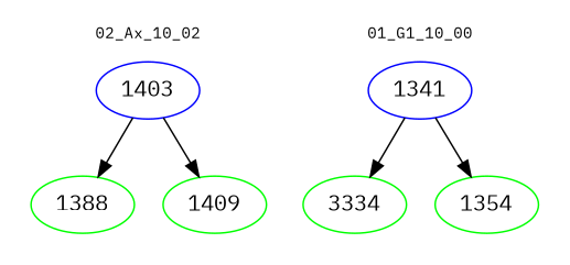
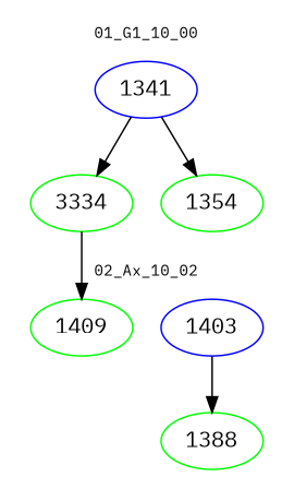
  digraph {
    fontname="IBM Plex Mono"
    node [color=green fontname="IBM Plex Mono"]
    edge [color=black fontname="IBM Plex Mono"]
    n1 [color=blue label=1403]
    n2 [label=1388]
    n3 [label=1409]
    n4 [color=blue label=1341]
    n5 [label=3334]
    n6 [label=1354]
    subgraph cluster_1 {
      color=white
      fontsize=10
      label="02_Ax_10_02"
      n1
      n2
      n3
    }
    subgraph cluster_2 {
      color=white
      fontsize=10
      label="01_G1_10_00"
      n4
      n5
      n6
    }
    n1 -> n2
-   n1 -> n3
+   n5 -> n3
    n4 -> n5
    n4 -> n6
  }
